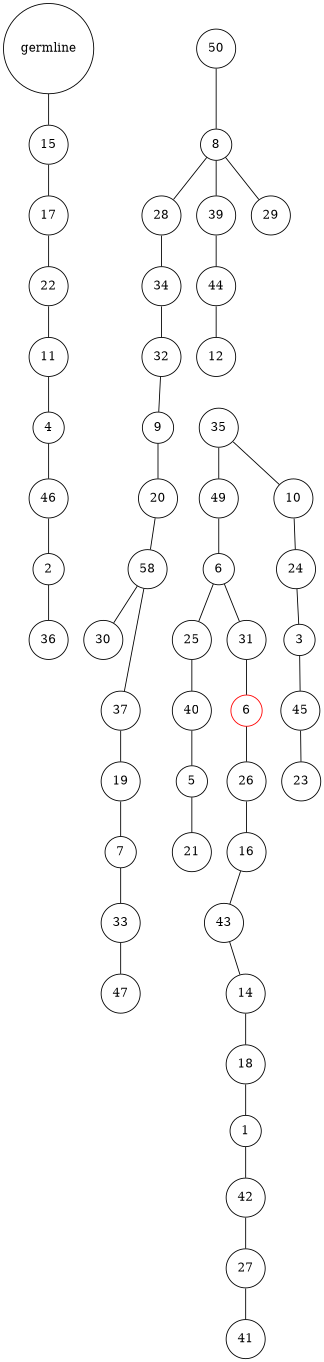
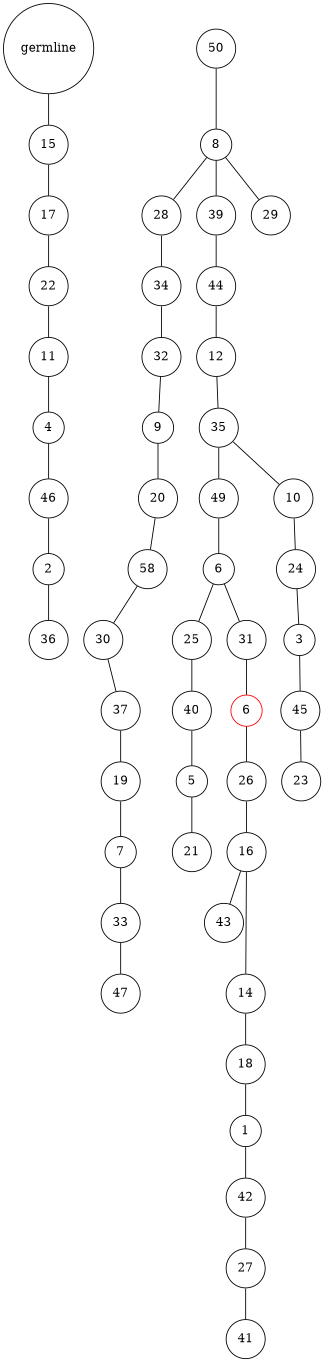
  graph {
    rankdir=UD
    splines=line
    node [shape=circle]
    n1 [label=germline]
    n2 [label=15]
    n3 [label=17]
    n4 [label=22]
    n5 [label=11]
    n6 [label=4]
    n7 [label=46]
    n8 [label=2]
    n9 [label=36]
    n10 [label=50]
    n11 [label=8]
    n12 [label=28]
    n13 [label=39]
    n14 [label=29]
    n15 [label=34]
    n16 [label=44]
    n17 [label=32]
    n18 [label=9]
    n19 [label=20]
    n20 [label=58]
    n21 [label=30]
    n22 [label=37]
    n23 [label=19]
    n24 [label=7]
    n25 [label=33]
    n26 [label=47]
    n27 [label=12]
    n28 [label=35]
    n29 [label=49]
    n30 [label=10]
    n31 [label=6]
    n32 [label=24]
    n33 [label=25]
    n34 [label=31]
    n35 [label=40]
    n36 [color=red label=6]
    n37 [label=5]
    n38 [label=21]
    n39 [label=26]
    n40 [label=16]
    n41 [label=43]
    n42 [label=14]
    n43 [label=18]
    n44 [label=1]
    n45 [label=42]
    n46 [label=27]
    n47 [label=41]
    n48 [label=3]
    n49 [label=45]
    n50 [label=23]
    n1 -- n2
    n2 -- n3
    n3 -- n4
    n4 -- n5
    n5 -- n6
    n6 -- n7
    n7 -- n8
    n8 -- n9
    n10 -- n11
    n11 -- n12
    n11 -- n13
    n11 -- n14
    n12 -- n15
    n13 -- n16
    n15 -- n17
    n16 -- n27
    n17 -- n18
    n18 -- n19
    n19 -- n20
    n20 -- n21
-   n20 -- n22
+   n21 -- n22
    n22 -- n23
    n23 -- n24
    n24 -- n25
    n25 -- n26
+   n27 -- n28
    n28 -- n29
    n28 -- n30
    n29 -- n31
    n30 -- n32
    n31 -- n33
    n31 -- n34
    n32 -- n48
    n33 -- n35
    n34 -- n36
    n35 -- n37
    n36 -- n39
    n37 -- n38
    n39 -- n40
    n40 -- n41
-   n41 -- n42
+   n40 -- n42
    n42 -- n43
    n43 -- n44
    n44 -- n45
    n45 -- n46
    n46 -- n47
    n48 -- n49
    n49 -- n50
  }
